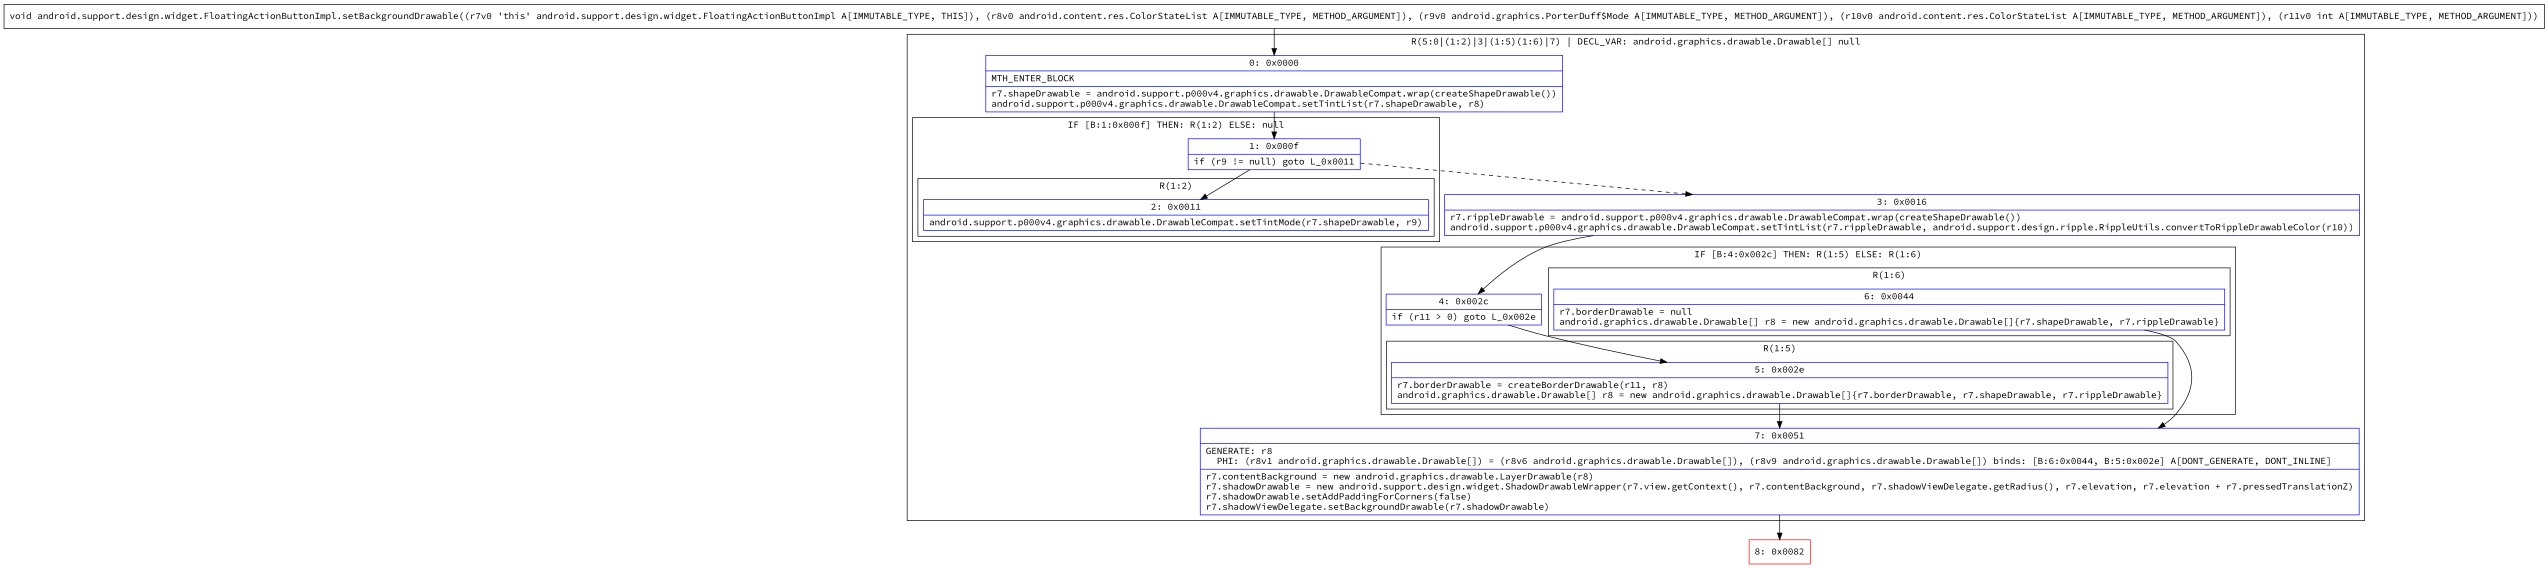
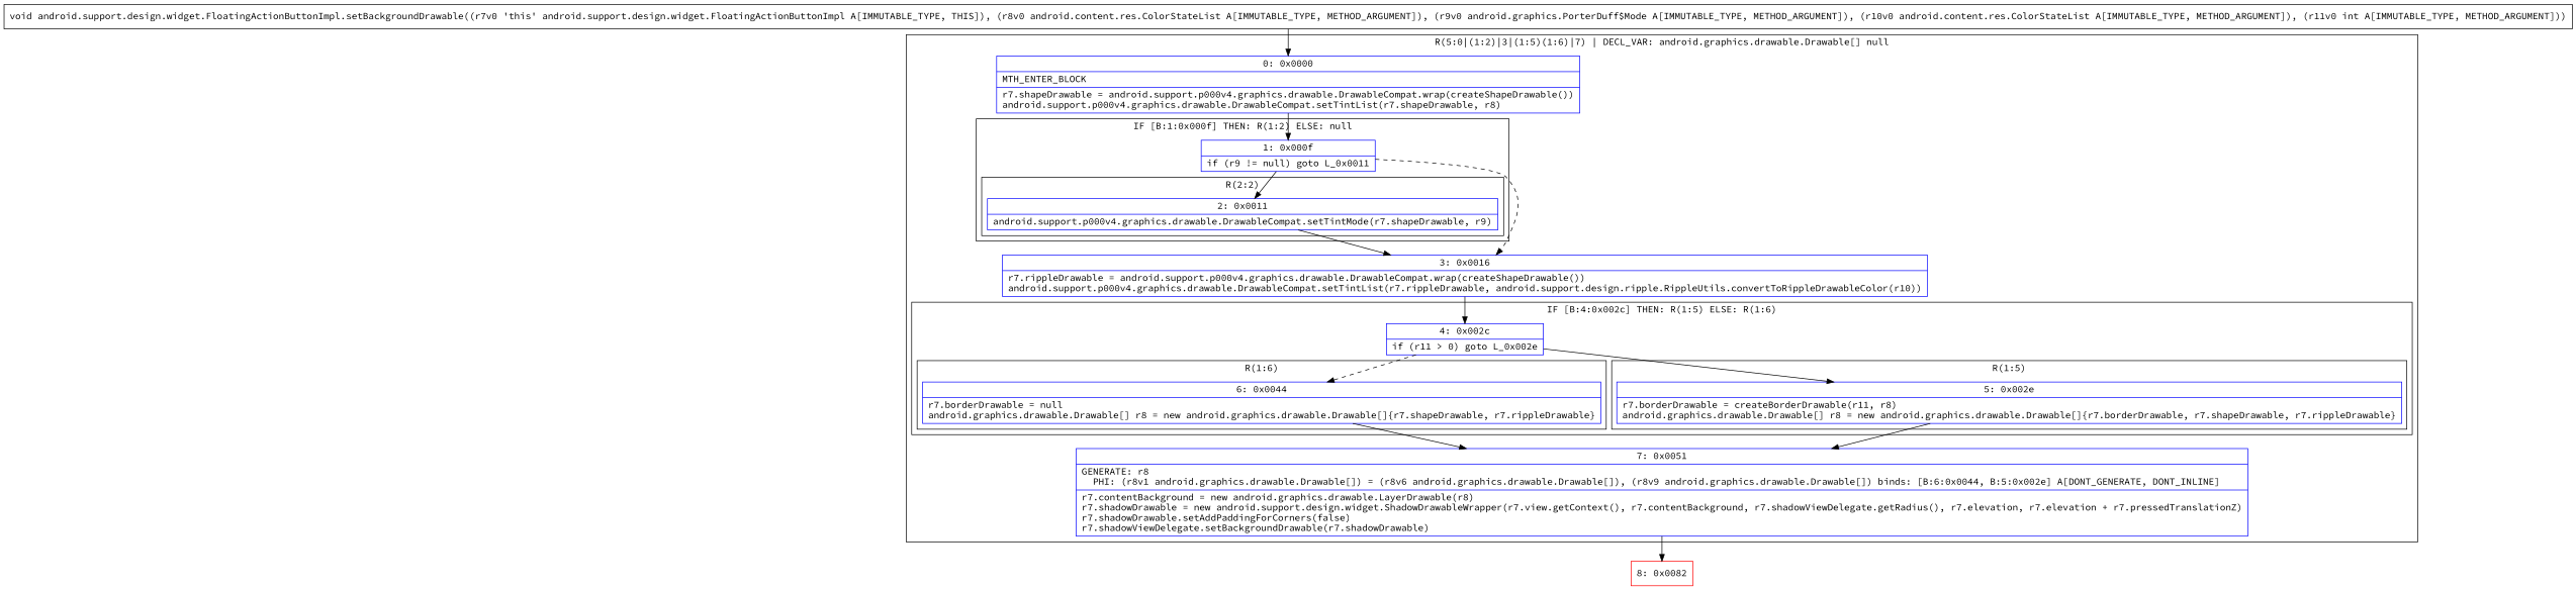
  digraph {
    fontname="Source Code Pro"
    node [color=blue fontname="Source Code Pro" shape=record]
    edge [fontname="Source Code Pro"]
    n1 [label="{2\:\ 0x0011|android.support.p000v4.graphics.drawable.DrawableCompat.setTintMode(r7.shapeDrawable, r9)\l}"]
    n2 [label="{1\:\ 0x000f|if (r9 != null) goto L_0x0011\l}"]
    n3 [label="{6\:\ 0x0044|r7.borderDrawable = null\landroid.graphics.drawable.Drawable[] r8 = new android.graphics.drawable.Drawable[]\{r7.shapeDrawable, r7.rippleDrawable\}\l}"]
    n4 [label="{5\:\ 0x002e|r7.borderDrawable = createBorderDrawable(r11, r8)\landroid.graphics.drawable.Drawable[] r8 = new android.graphics.drawable.Drawable[]\{r7.borderDrawable, r7.shapeDrawable, r7.rippleDrawable\}\l}"]
    n5 [label="{4\:\ 0x002c|if (r11 \> 0) goto L_0x002e\l}"]
    n6 [label="{0\:\ 0x0000|MTH_ENTER_BLOCK\l|r7.shapeDrawable = android.support.p000v4.graphics.drawable.DrawableCompat.wrap(createShapeDrawable())\landroid.support.p000v4.graphics.drawable.DrawableCompat.setTintList(r7.shapeDrawable, r8)\l}"]
    n7 [label="{3\:\ 0x0016|r7.rippleDrawable = android.support.p000v4.graphics.drawable.DrawableCompat.wrap(createShapeDrawable())\landroid.support.p000v4.graphics.drawable.DrawableCompat.setTintList(r7.rippleDrawable, android.support.design.ripple.RippleUtils.convertToRippleDrawableColor(r10))\l}"]
    n8 [label="{7\:\ 0x0051|GENERATE: r8 \l  PHI: (r8v1 android.graphics.drawable.Drawable[]) = (r8v6 android.graphics.drawable.Drawable[]), (r8v9 android.graphics.drawable.Drawable[]) binds: [B:6:0x0044, B:5:0x002e] A[DONT_GENERATE, DONT_INLINE]\l|r7.contentBackground = new android.graphics.drawable.LayerDrawable(r8)\lr7.shadowDrawable = new android.support.design.widget.ShadowDrawableWrapper(r7.view.getContext(), r7.contentBackground, r7.shadowViewDelegate.getRadius(), r7.elevation, r7.elevation + r7.pressedTranslationZ)\lr7.shadowDrawable.setAddPaddingForCorners(false)\lr7.shadowViewDelegate.setBackgroundDrawable(r7.shadowDrawable)\l}"]
    n9 [color=red label="{8\:\ 0x0082}"]
    n10 [label="{void android.support.design.widget.FloatingActionButtonImpl.setBackgroundDrawable((r7v0 'this' android.support.design.widget.FloatingActionButtonImpl A[IMMUTABLE_TYPE, THIS]), (r8v0 android.content.res.ColorStateList A[IMMUTABLE_TYPE, METHOD_ARGUMENT]), (r9v0 android.graphics.PorterDuff$Mode A[IMMUTABLE_TYPE, METHOD_ARGUMENT]), (r10v0 android.content.res.ColorStateList A[IMMUTABLE_TYPE, METHOD_ARGUMENT]), (r11v0 int A[IMMUTABLE_TYPE, METHOD_ARGUMENT])) }" color=""]
    subgraph cluster_1 {
      label="R(5:0|(1:2)|3|(1:5)(1:6)|7) | DECL_VAR: android.graphics.drawable.Drawable[] null\l"
      n6
      n7
      n8
      subgraph cluster_2 {
        label="IF [B:1:0x000f] THEN: R(1:2) ELSE: null"
        n2
        subgraph cluster_3 {
-         label="R(1:2)"
+         label="R(2:2)"
          n1
        }
      }
      subgraph cluster_4 {
        label="IF [B:4:0x002c] THEN: R(1:5) ELSE: R(1:6)"
        n5
        subgraph cluster_5 {
          label="R(1:6)"
          n3
        }
        subgraph cluster_6 {
          label="R(1:5)"
          n4
        }
      }
    }
+   n1 -> n7
    n2 -> n1
    n2 -> n7 [style=dashed]
    n3 -> n8
    n4 -> n8
+   n5 -> n3 [style=dashed]
    n5 -> n4
    n6 -> n2
    n7 -> n5
    n8 -> n9
    n10 -> n6
  }
